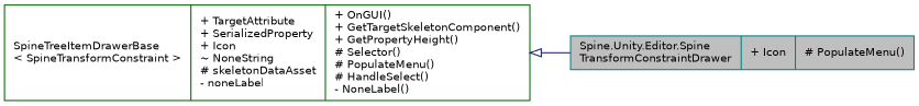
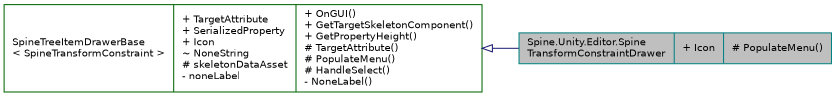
  digraph {
    rankdir=LR
    node [fontname=Helvetica fontsize=10 shape=record style=filled]
    n1 [color=teal fillcolor=grey75 fontcolor=black height=0.2 label="{Spine.Unity.Editor.Spine\lTransformConstraintDrawer\n|+ Icon\l|# PopulateMenu()\l}" width=0.4]
-   n2 [color=darkgreen fillcolor=white height=0.2 label="{SpineTreeItemDrawerBase\l\< SpineTransformConstraint \>\n|+ TargetAttribute\l+ SerializedProperty\l+ Icon\l~ NoneString\l# skeletonDataAsset\l- noneLabel\l|+ OnGUI()\l+ GetTargetSkeletonComponent()\l+ GetPropertyHeight()\l# Selector()\l# PopulateMenu()\l# HandleSelect()\l- NoneLabel()\l}" width=0.4]
+   n2 [color=darkgreen fillcolor=white height=0.2 label="{SpineTreeItemDrawerBase\l\< SpineTransformConstraint \>\n|+ TargetAttribute\l+ SerializedProperty\l+ Icon\l~ NoneString\l# skeletonDataAsset\l- noneLabel\l|+ OnGUI()\l+ GetTargetSkeletonComponent()\l+ GetPropertyHeight()\l# TargetAttribute()\l# PopulateMenu()\l# HandleSelect()\l- NoneLabel()\l}" width=0.4]
    n2 -> n1 [arrowtail=onormal color=midnightblue dir=back fontname=Helvetica fontsize=10 labelfontname=Helvetica labelfontsize=10 style=solid]
  }
